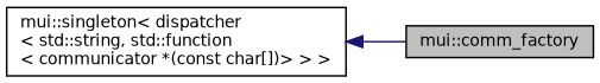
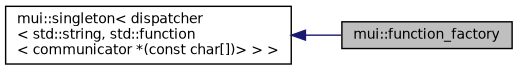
  digraph {
    rankdir=LR
    node [color=black fontname=Helvetica fontsize=10 shape=record style=filled]
-   n1 [fillcolor=grey75 fontcolor=black height=0.2 label="mui::comm_factory" width=0.4]
+   n1 [fillcolor=grey75 fontcolor=black height=0.2 label="mui::function_factory" width=0.4]
    n2 [fillcolor=white height=0.2 label="mui::singleton\< dispatcher\l\< std::string, std::function\l\< communicator *(const char[])\> \> \>" width=0.4]
    n2 -> n1 [color=midnightblue dir=back fontname=Helvetica fontsize=10 labelfontname=Helvetica labelfontsize=10 style=solid]
  }
